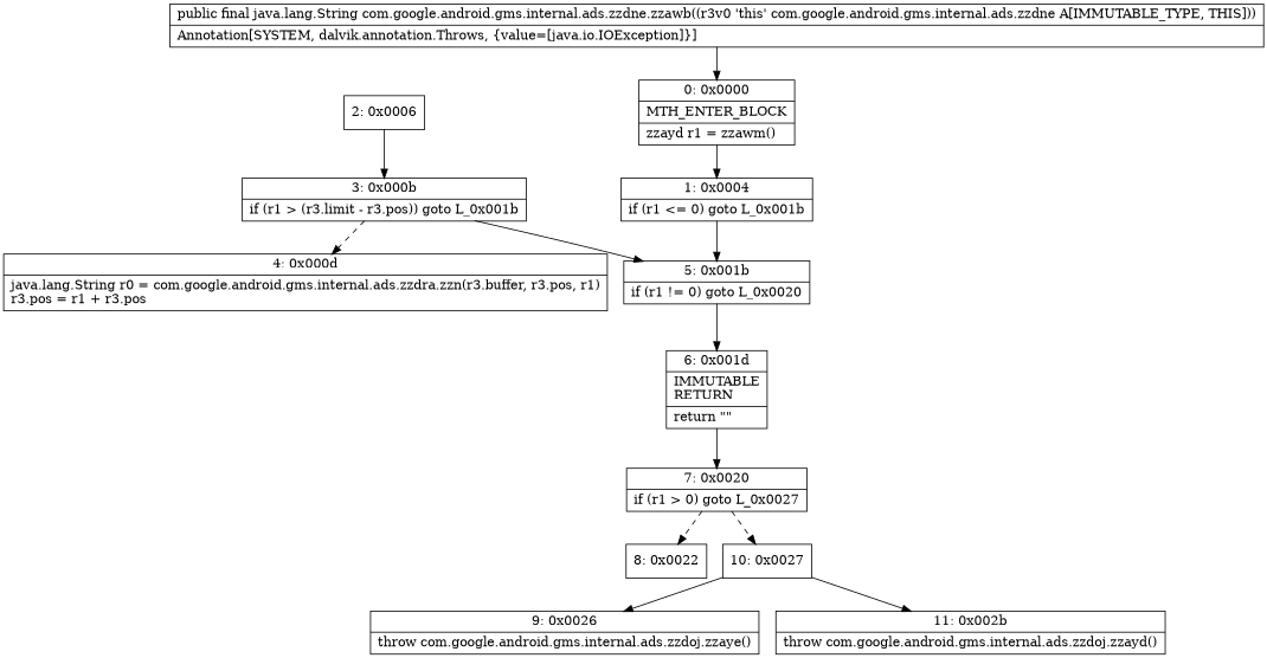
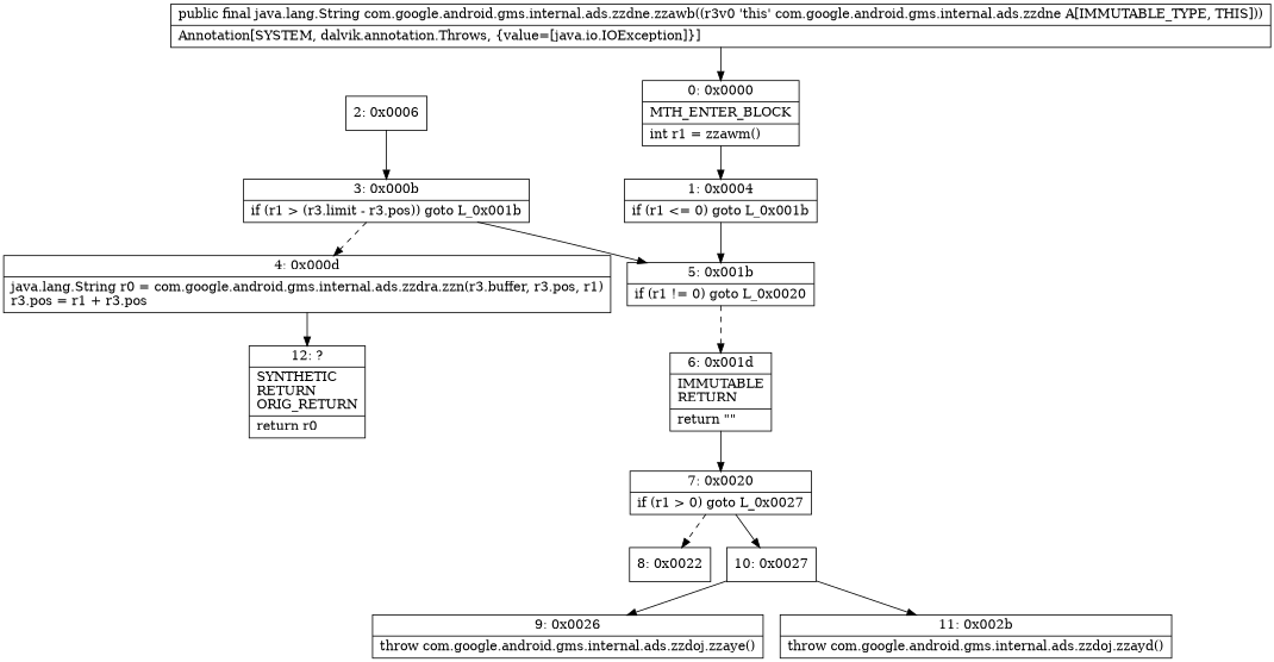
  digraph {
    node [shape=record]
-   n1 [label="{0\:\ 0x0000|MTH_ENTER_BLOCK\l|zzayd r1 = zzawm()\l}"]
+   n1 [label="{0\:\ 0x0000|MTH_ENTER_BLOCK\l|int r1 = zzawm()\l}"]
    n2 [label="{1\:\ 0x0004|if (r1 \<= 0) goto L_0x001b\l}"]
    n3 [label="{5\:\ 0x001b|if (r1 != 0) goto L_0x0020\l}"]
    n4 [label="{2\:\ 0x0006}"]
    n5 [label="{3\:\ 0x000b|if (r1 \> (r3.limit \- r3.pos)) goto L_0x001b\l}"]
    n6 [label="{6\:\ 0x001d|IMMUTABLE\lRETURN\l|return \"\"\l}"]
    n7 [label="{4\:\ 0x000d|java.lang.String r0 = com.google.android.gms.internal.ads.zzdra.zzn(r3.buffer, r3.pos, r1)\lr3.pos = r1 + r3.pos\l}"]
+   n8 [label="{12\:\ ?|SYNTHETIC\lRETURN\lORIG_RETURN\l|return r0\l}"]
    n9 [label="{7\:\ 0x0020|if (r1 \> 0) goto L_0x0027\l}"]
    n10 [label="{8\:\ 0x0022}"]
    n11 [label="{10\:\ 0x0027}"]
    n12 [label="{9\:\ 0x0026|throw com.google.android.gms.internal.ads.zzdoj.zzaye()\l}"]
    n13 [label="{11\:\ 0x002b|throw com.google.android.gms.internal.ads.zzdoj.zzayd()\l}"]
    n14 [label="{public final java.lang.String com.google.android.gms.internal.ads.zzdne.zzawb((r3v0 'this' com.google.android.gms.internal.ads.zzdne A[IMMUTABLE_TYPE, THIS]))  | Annotation[SYSTEM, dalvik.annotation.Throws, \{value=[java.io.IOException]\}]\l}"]
    n1 -> n2
    n2 -> n3
-   n3 -> n6 [style=solid]
+   n3 -> n6 [style=dashed]
    n4 -> n5
    n5 -> n3
    n5 -> n7 [style=dashed]
    n6 -> n9
+   n7 -> n8
    n9 -> n10 [style=dashed]
-   n9 -> n11 [style=dashed]
+   n9 -> n11
    n11 -> n12
    n11 -> n13
    n14 -> n1
  }
